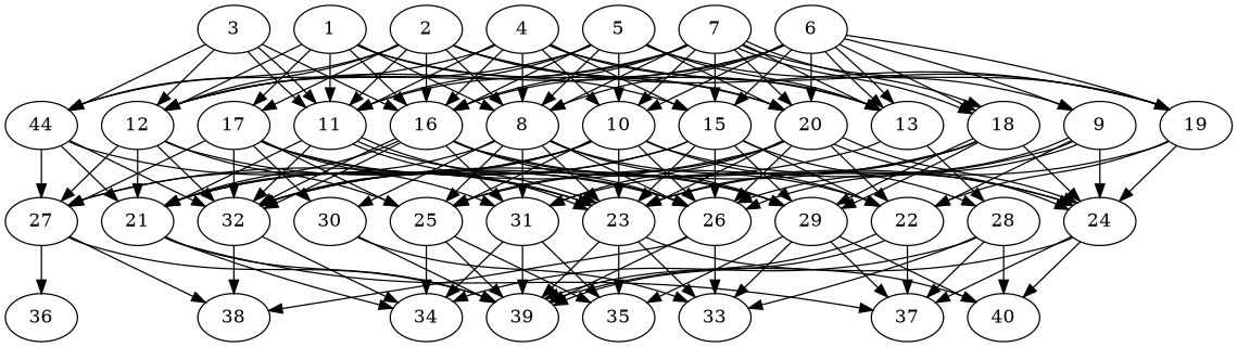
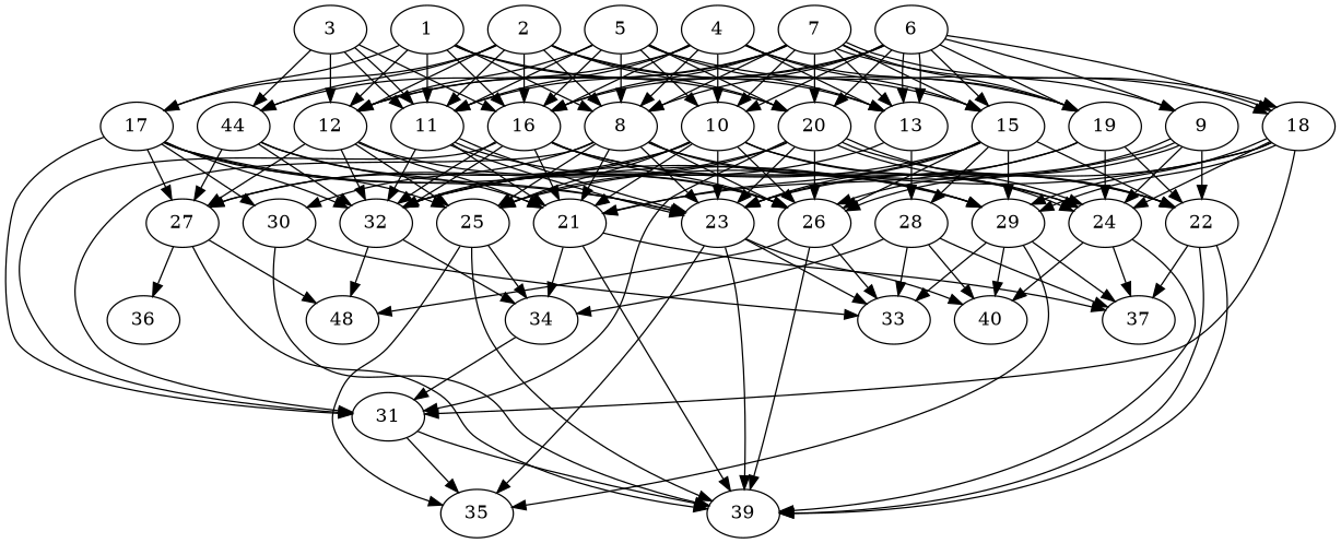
  digraph {
    fontname="DejaVu Serif"
    node [alpha=0.14 fontname="DejaVu Serif"]
    edge [fontname="DejaVu Serif"]
    1 [expect_size=37576704]
    8 [alpha=0.05 expect_size=28459008]
    11 [alpha=0.18 expect_size=16112640]
    12 [alpha=0.09 expect_size=49290240]
    15 [alpha=0.04 expect_size=30119936]
    16 [alpha=0.15 expect_size=16102400]
    17 [alpha=0.09 expect_size=16186368]
    20 [expect_size=37420032]
    21 [alpha=0.15 expect_size=33986560]
    22 [alpha=0.13 expect_size=29573120]
    23 [alpha=0.16 expect_size=51592192]
    25 [alpha=0.00 expect_size=31773696]
    26 [alpha=0.19 expect_size=41872384]
    29 [alpha=0.13 expect_size=27648000]
    30 [alpha=0.06 expect_size=42968064]
    31 [alpha=0.03 expect_size=28165120]
    32 [alpha=0.19 expect_size=15572992]
    27 [alpha=0.12 expect_size=29578240]
    28 [alpha=0.16 expect_size=50765824]
    24 [alpha=0.09 expect_size=46521344]
    34 [alpha=0.15 expect_size=35217408]
    37 [alpha=0.07 expect_size=7901184]
    39 [alpha=0.05 expect_size=26620928]
    33 [alpha=0.06 expect_size=45462528]
    35 [expect_size=10337280]
    40 [alpha=0.10 expect_size=9410560]
-   38 [expect_size=37033984]
+   38 [expect_size=37033984 label=48]
    36 [alpha=0.18 expect_size=10375168]
    2 [alpha=0.13 expect_size=45511680]
    13 [alpha=0.18 expect_size=31685632]
    n31 [expect_size=8751104 label=44]
    19 [alpha=0.06 expect_size=14405632]
    3 [alpha=0.10 expect_size=16999424]
    4 [alpha=0.09 expect_size=30739456]
    10 [alpha=0.19 expect_size=42273792]
    5 [expect_size=44796928]
    9 [alpha=0.10 expect_size=37992448]
    6 [alpha=0.00 expect_size=24996864]
    18 [alpha=0.10 expect_size=49034240]
    7 [expect_size=39363584]
    1 -> 8
    1 -> 11
    1 -> 12
    1 -> 15
    1 -> 16
    1 -> 17
    1 -> 20
    8 -> 21
    8 -> 22
    8 -> 23
    8 -> 25
    8 -> 26
    8 -> 29
    8 -> 30
    8 -> 31
    11 -> 21
    11 -> 23
    11 -> 23
    11 -> 26
    11 -> 32
    12 -> 21
    12 -> 25
    12 -> 26
    12 -> 32
    12 -> 27
    15 -> 21
    15 -> 22
    15 -> 23
    15 -> 26
    15 -> 29
    15 -> 32
    15 -> 28
    16 -> 21
    16 -> 26
    16 -> 29
    16 -> 31
    16 -> 32
    16 -> 32
    16 -> 24
    17 -> 23
    17 -> 25
    17 -> 29
    17 -> 30
    17 -> 31
    17 -> 32
    17 -> 27
    20 -> 22
    20 -> 23
    20 -> 25
    20 -> 26
    20 -> 31
    20 -> 27
    20 -> 24
    20 -> 24
    21 -> 34
    21 -> 37
    21 -> 39
    22 -> 37
    22 -> 39
    22 -> 39
    23 -> 39
    23 -> 33
    23 -> 35
    23 -> 40
    25 -> 34
    25 -> 39
    25 -> 35
    26 -> 39
    26 -> 33
    26 -> 38
    29 -> 37
    29 -> 33
    29 -> 35
    29 -> 40
    30 -> 39
    30 -> 33
-   31 -> 34
+   34 -> 31
    31 -> 39
    31 -> 35
    32 -> 34
    32 -> 38
    27 -> 39
    27 -> 38
    27 -> 36
    28 -> 34
    28 -> 37
    28 -> 33
    28 -> 40
    24 -> 37
    24 -> 39
    24 -> 40
    2 -> 8
    2 -> 11
    2 -> 12
    2 -> 16
    2 -> 17
    2 -> 20
    2 -> 13
    2 -> n31
    2 -> 19
    13 -> 32
    13 -> 28
    n31 -> 21
    n31 -> 23
    n31 -> 32
    n31 -> 27
+   19 -> 21
    19 -> 22
    19 -> 23
    19 -> 24
    3 -> 11
    3 -> 11
    3 -> 12
    3 -> 16
    3 -> n31
    4 -> 8
    4 -> 11
    4 -> 15
    4 -> 16
    4 -> 13
    4 -> n31
    4 -> 19
    4 -> 10
    10 -> 21
    10 -> 22
    10 -> 23
    10 -> 25
    10 -> 26
    10 -> 32
    10 -> 27
    10 -> 24
    5 -> 8
    5 -> 11
    5 -> 12
    5 -> 16
    5 -> 20
    5 -> 13
    5 -> 10
    5 -> 9
    9 -> 22
    9 -> 25
    9 -> 26
    9 -> 26
    9 -> 24
    6 -> 8
    6 -> 12
    6 -> 15
    6 -> 16
    6 -> 20
    6 -> 13
    6 -> 13
    6 -> 19
    6 -> 10
    6 -> 9
    6 -> 18
    18 -> 23
    18 -> 29
    18 -> 29
    18 -> 31
    18 -> 32
    18 -> 24
    7 -> 8
    7 -> 11
    7 -> 12
    7 -> 15
    7 -> 16
    7 -> 20
    7 -> 13
    7 -> 19
    7 -> 10
    7 -> 18
    7 -> 18
  }
